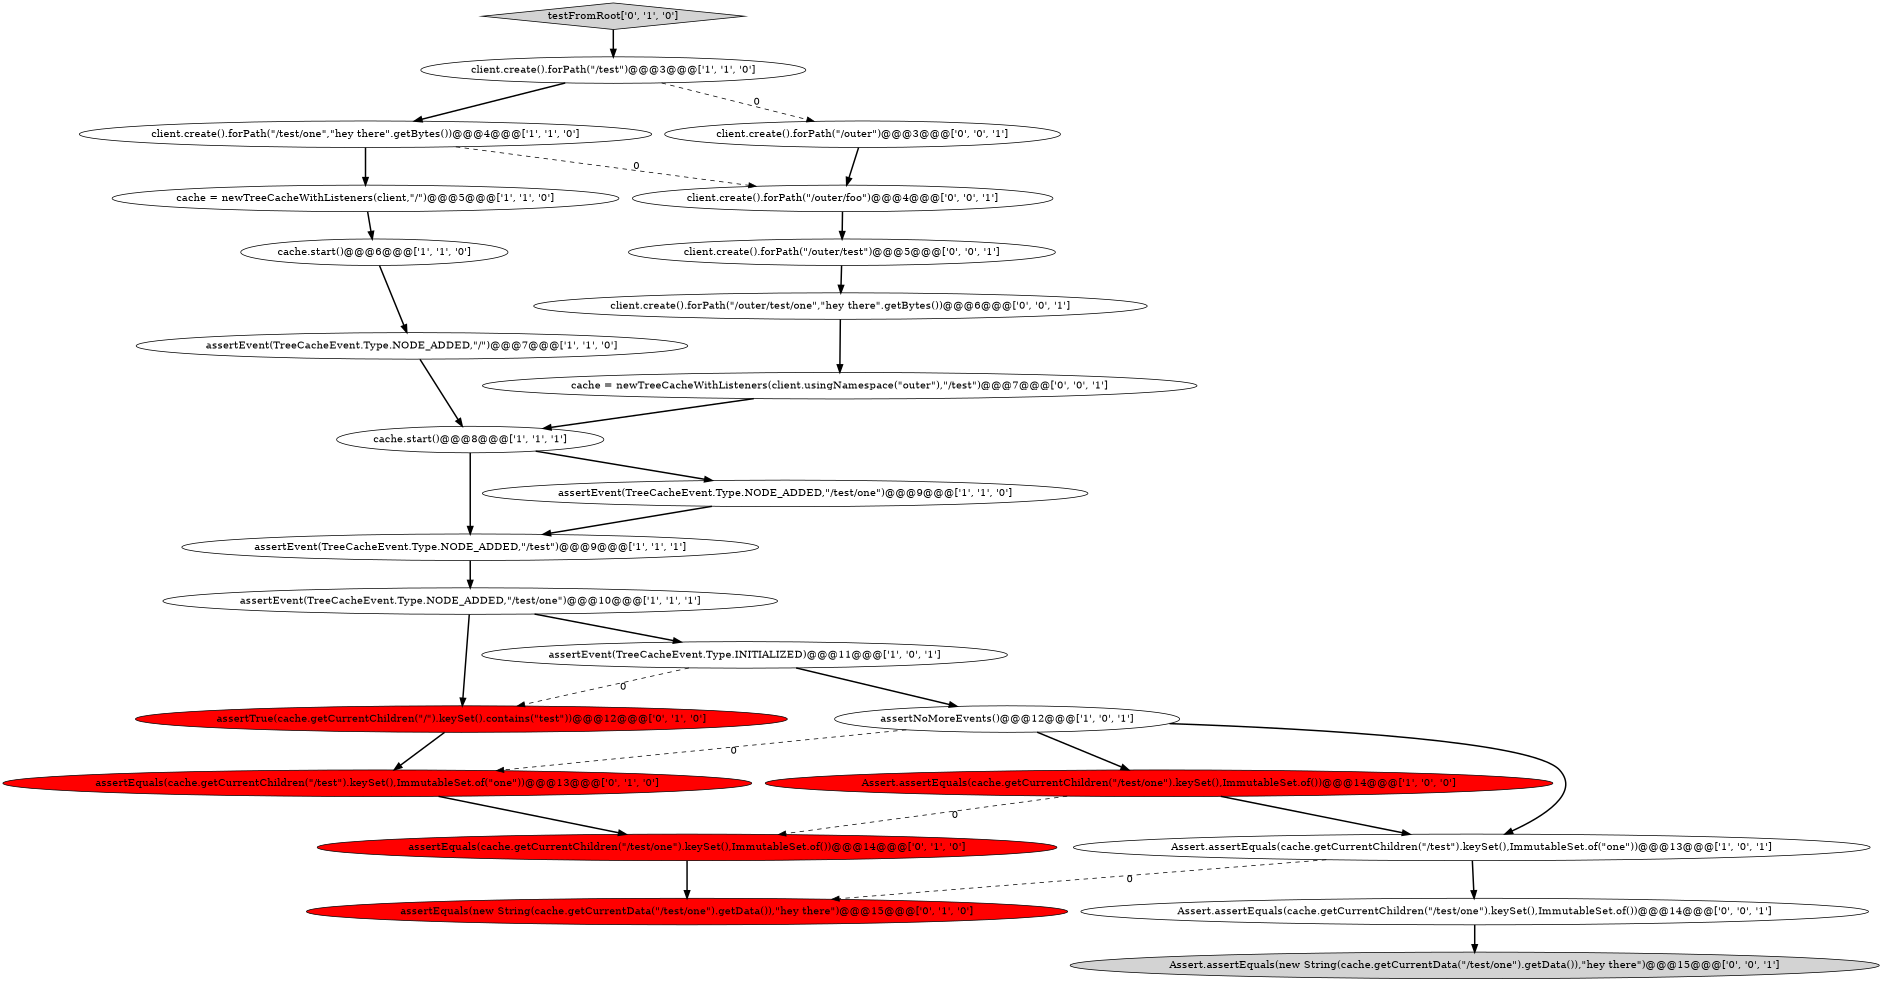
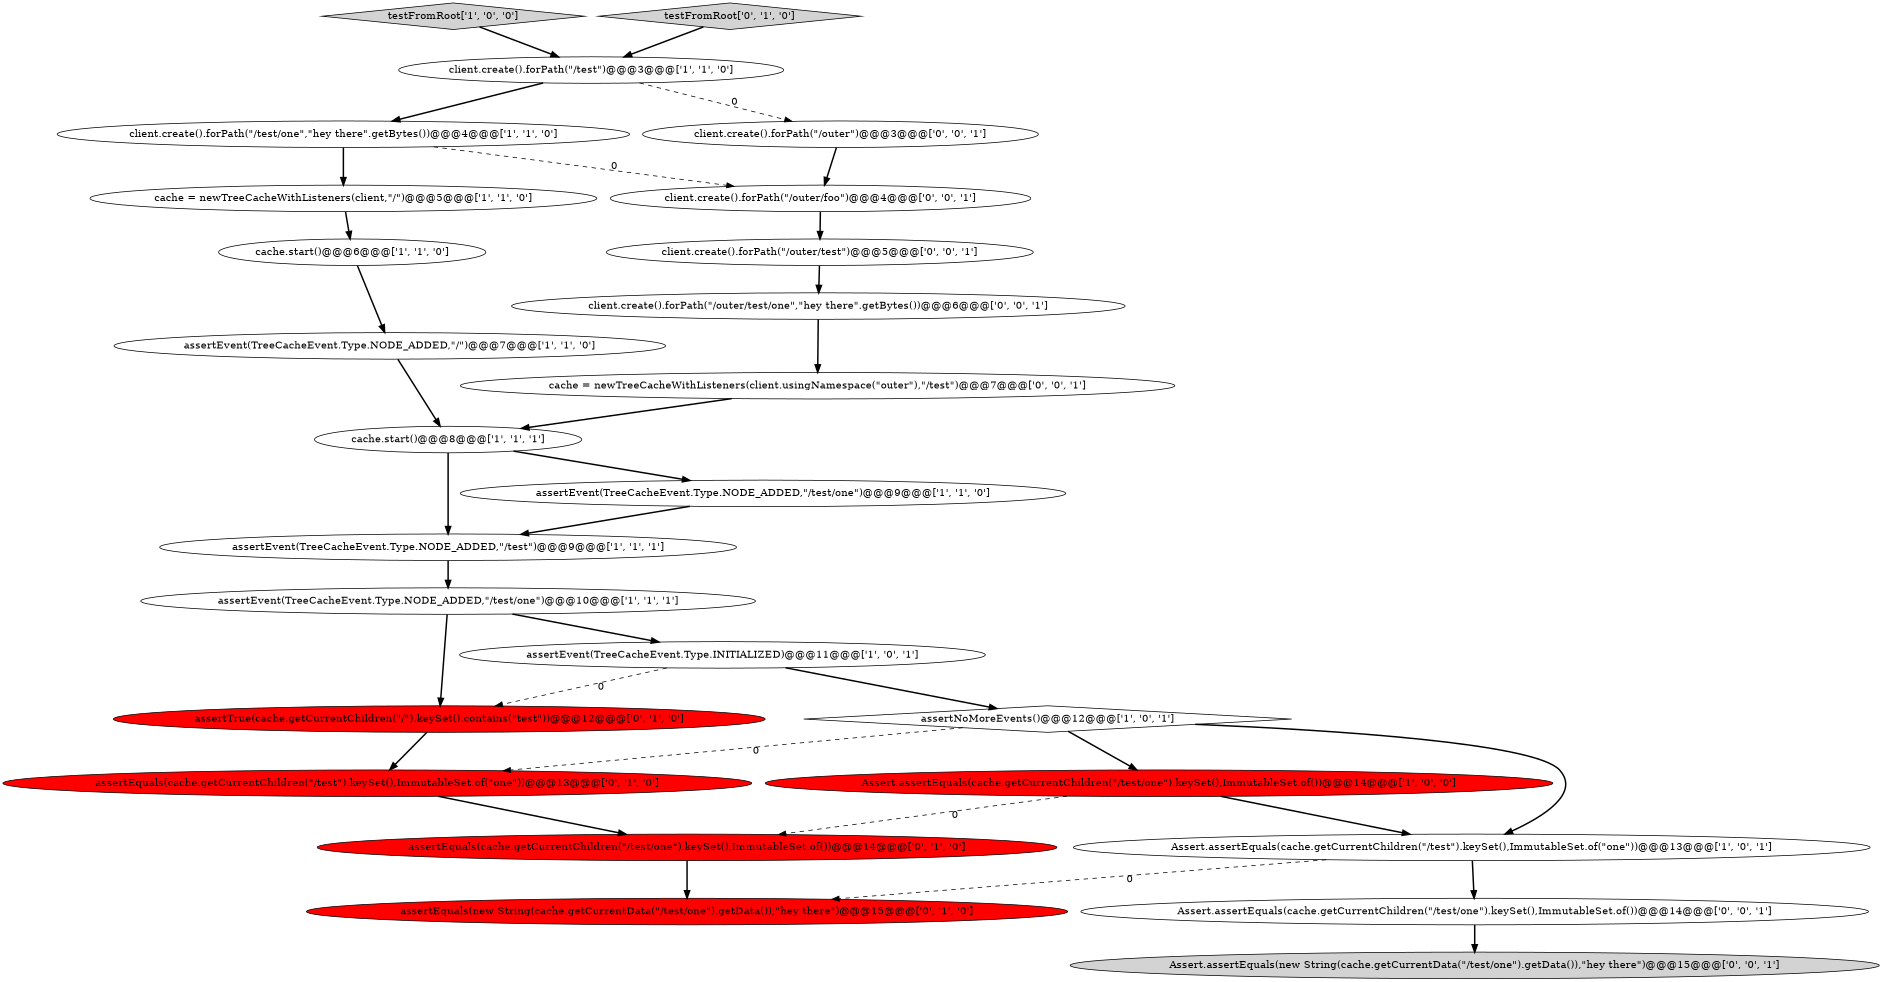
  digraph {
    node [fillcolor=white shape=ellipse style=filled]
    edge [style=bold]
    n1 [fillcolor=red label="assertEquals(cache.getCurrentChildren(\"/test/one\").keySet(),ImmutableSet.of())@@@14@@@['0', '1', '0']"]
    n2 [fillcolor=red label="assertEquals(new String(cache.getCurrentData(\"/test/one\").getData()),\"hey there\")@@@15@@@['0', '1', '0']"]
    n3 [label="client.create().forPath(\"/outer/test/one\",\"hey there\".getBytes())@@@6@@@['0', '0', '1']"]
    n4 [label="cache = newTreeCacheWithListeners(client.usingNamespace(\"outer\"),\"/test\")@@@7@@@['0', '0', '1']"]
    n5 [label="cache.start()@@@8@@@['1', '1', '1']"]
    n6 [label="client.create().forPath(\"/test/one\",\"hey there\".getBytes())@@@4@@@['1', '1', '0']"]
    n7 [label="client.create().forPath(\"/outer/foo\")@@@4@@@['0', '0', '1']"]
    n8 [label="cache = newTreeCacheWithListeners(client,\"/\")@@@5@@@['1', '1', '0']"]
    n9 [label="client.create().forPath(\"/outer/test\")@@@5@@@['0', '0', '1']"]
    n10 [label="cache.start()@@@6@@@['1', '1', '0']"]
+   n11 [fillcolor=lightgray label="testFromRoot['1', '0', '0']" shape=diamond]
    n12 [label="client.create().forPath(\"/test\")@@@3@@@['1', '1', '0']"]
    n13 [label="client.create().forPath(\"/outer\")@@@3@@@['0', '0', '1']"]
    n14 [fillcolor=red label="assertTrue(cache.getCurrentChildren(\"/\").keySet().contains(\"test\"))@@@12@@@['0', '1', '0']"]
    n15 [fillcolor=red label="assertEquals(cache.getCurrentChildren(\"/test\").keySet(),ImmutableSet.of(\"one\"))@@@13@@@['0', '1', '0']"]
    n16 [label="assertEvent(TreeCacheEvent.Type.NODE_ADDED,\"/test\")@@@9@@@['1', '1', '1']"]
    n17 [label="assertEvent(TreeCacheEvent.Type.NODE_ADDED,\"/test/one\")@@@9@@@['1', '1', '0']"]
    n18 [label="assertEvent(TreeCacheEvent.Type.NODE_ADDED,\"/test/one\")@@@10@@@['1', '1', '1']"]
    n19 [label="assertEvent(TreeCacheEvent.Type.NODE_ADDED,\"/\")@@@7@@@['1', '1', '0']"]
-   n20 [label="assertNoMoreEvents()@@@12@@@['1', '0', '1']"]
+   n20 [label="assertNoMoreEvents()@@@12@@@['1', '0', '1']" shape=diamond]
    n21 [fillcolor=red label="Assert.assertEquals(cache.getCurrentChildren(\"/test/one\").keySet(),ImmutableSet.of())@@@14@@@['1', '0', '0']"]
    n22 [label="Assert.assertEquals(cache.getCurrentChildren(\"/test\").keySet(),ImmutableSet.of(\"one\"))@@@13@@@['1', '0', '1']"]
    n23 [label="Assert.assertEquals(cache.getCurrentChildren(\"/test/one\").keySet(),ImmutableSet.of())@@@14@@@['0', '0', '1']"]
    n24 [label="assertEvent(TreeCacheEvent.Type.INITIALIZED)@@@11@@@['1', '0', '1']"]
    n25 [fillcolor=lightgray label="Assert.assertEquals(new String(cache.getCurrentData(\"/test/one\").getData()),\"hey there\")@@@15@@@['0', '0', '1']"]
    n26 [fillcolor=lightgray label="testFromRoot['0', '1', '0']" shape=diamond]
    n1 -> n2
    n3 -> n4
    n4 -> n5
    n5 -> n16
    n5 -> n17
    n6 -> n7 [label=0 style=dashed]
    n6 -> n8
    n7 -> n9
    n8 -> n10
    n9 -> n3
    n10 -> n19
+   n11 -> n12
    n12 -> n6
    n12 -> n13 [label=0 style=dashed]
    n13 -> n7
    n14 -> n15
    n15 -> n1
    n16 -> n18
    n17 -> n16
    n18 -> n14
    n18 -> n24
    n19 -> n5
    n20 -> n15 [label=0 style=dashed]
    n20 -> n21
    n20 -> n22
    n21 -> n1 [label=0 style=dashed]
    n21 -> n22
    n22 -> n2 [label=0 style=dashed]
    n22 -> n23
    n23 -> n25
    n24 -> n14 [label=0 style=dashed]
    n24 -> n20
    n26 -> n12
  }
